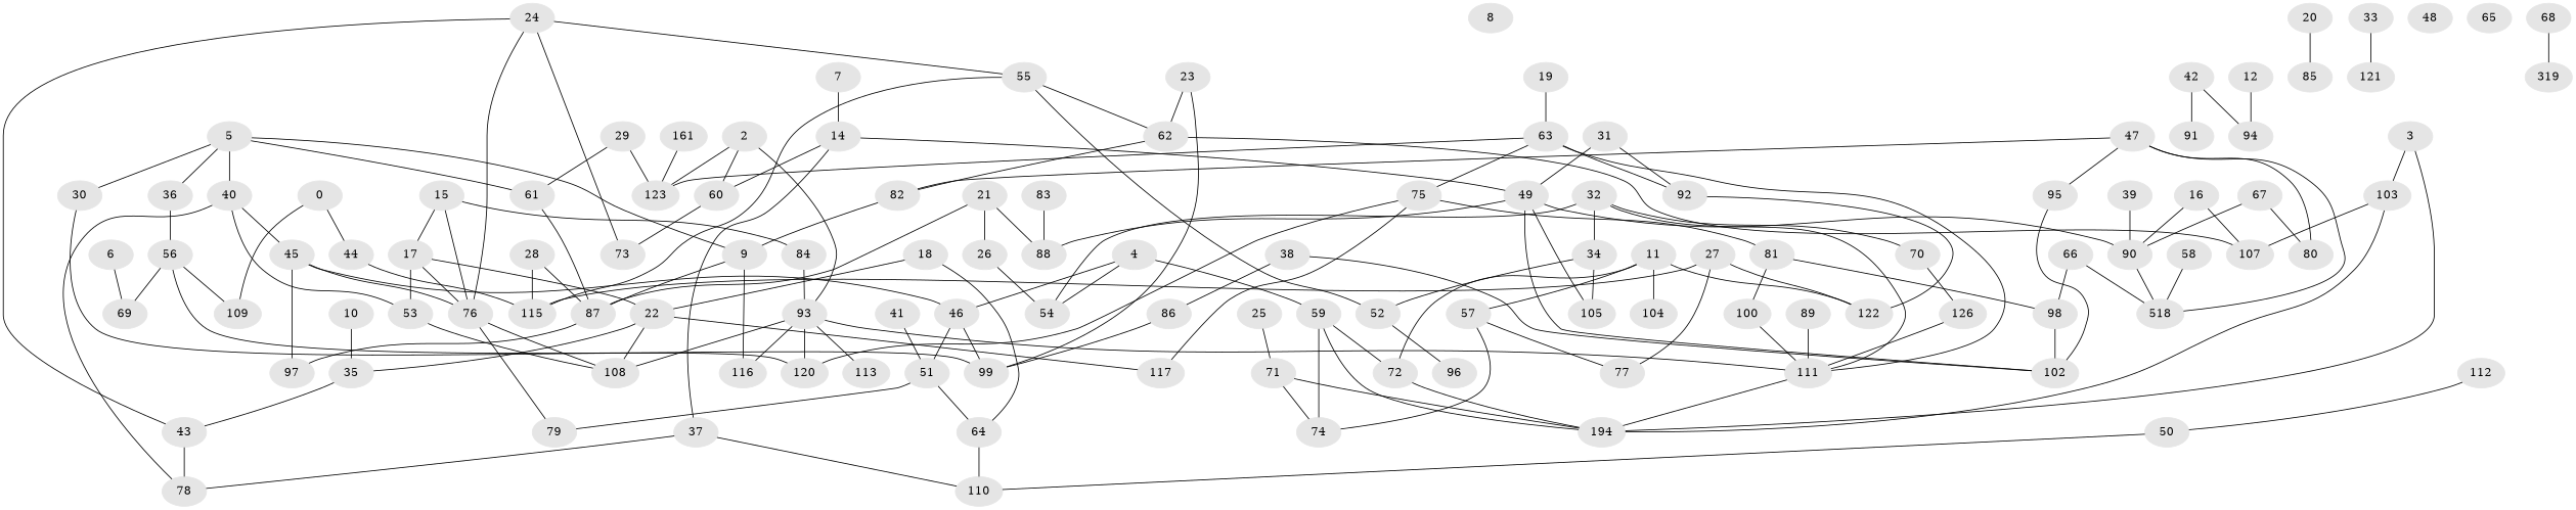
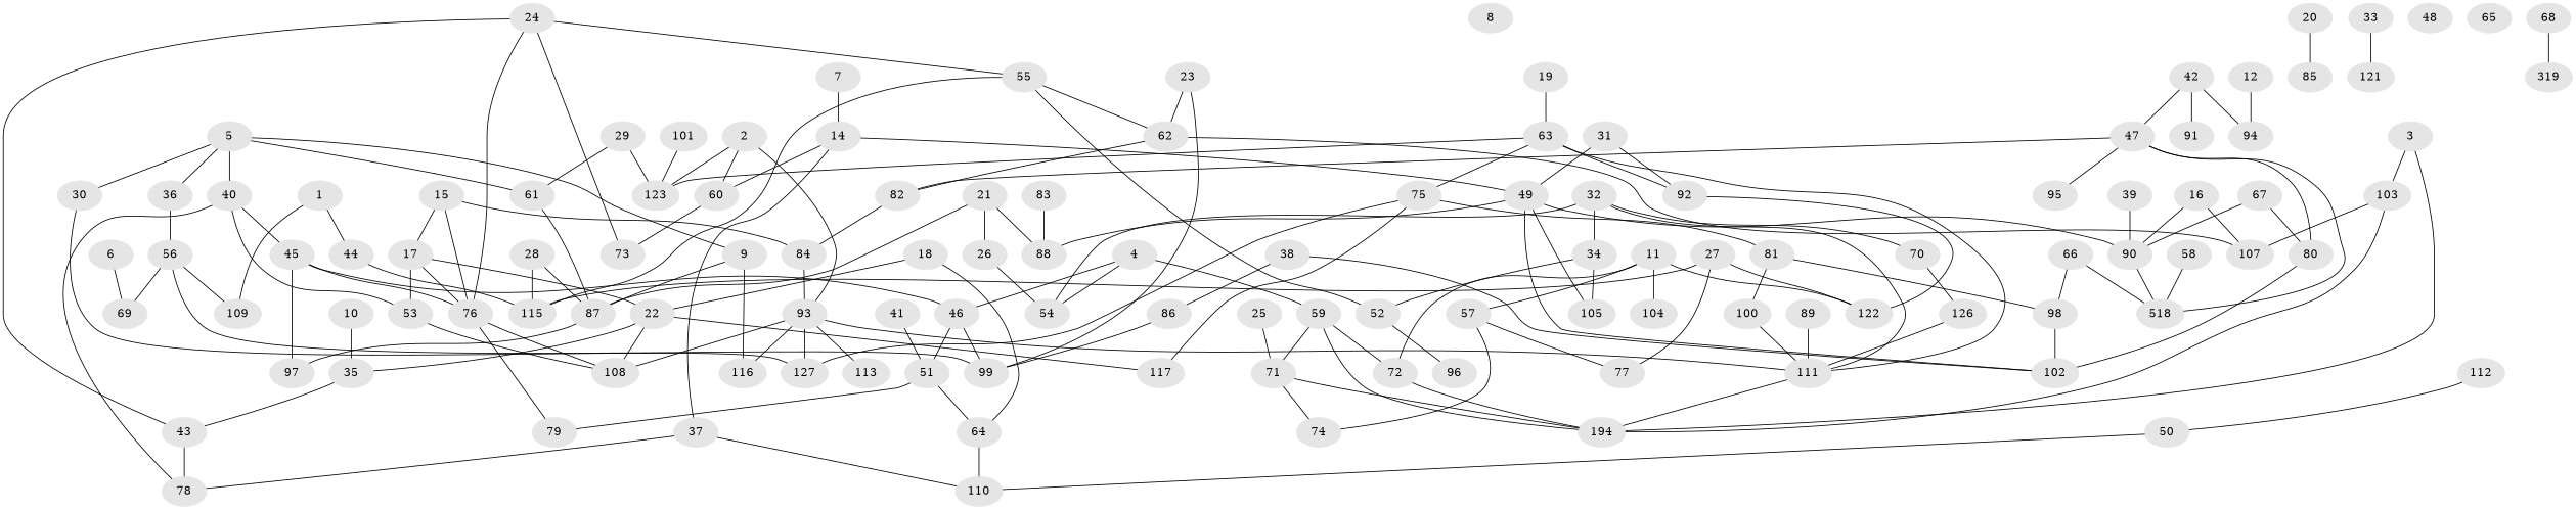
  graph {
    node [color=gray90 style=filled]
-   1 [label=0]
+   1
    44
    109
    5
    9
    30
    36
    40
    61
    115
    2
    60
    93
    123
    73
    116
    108
-   120
+   120 [label=127]
    111
    113
    3
    103
    n23 [label=194]
    107
    4
    54
    46
    59
    99
    51
    87
    56
    53
    78
    45
    6
    69
    7
    14
    37
    49
    8
    97
    10
    35
    43
    11
    104
    57
    72
    122
    77
    74
    12
    94
    21
    26
    88
    110
    90
    105
    102
    15
    17
    76
    84
    22
    79
    16
    n70 [label=518]
    117
    18
    64
    19
    63
    92
    75
    20
    85
    23
    62
    82
    24
    55
    52
    25
    71
    27
    28
    29
    31
    32
    34
    70
    n95 [label=126]
    33
    121
    96
    38
    86
    39
    41
    42
    47
    91
    80
    95
    48
    98
    50
    58
    81
    65
    66
    67
    n116 [label=319]
    68
    100
    83
    89
-   101 [label=161]
+   101
    112
    1 -- 44
    1 -- 109
    44 -- 115
    5 -- 9
    5 -- 30
    5 -- 36
    5 -- 40
    5 -- 61
    9 -- 116
    9 -- 87
    30 -- 120
    36 -- 56
    40 -- 53
    40 -- 78
    40 -- 45
    61 -- 87
    2 -- 60
    2 -- 93
    2 -- 123
    60 -- 73
    93 -- 116
    93 -- 108
    93 -- 120
    93 -- 111
    93 -- 113
    111 -- n23
    3 -- 103
    3 -- n23
    103 -- n23
    103 -- 107
    4 -- 54
    4 -- 46
    4 -- 59
    46 -- 99
    46 -- 51
    59 -- n23
    59 -- 72
-   59 -- 74
+   59 -- 71
    51 -- 79
    51 -- 64
    87 -- 97
    56 -- 109
    56 -- 99
    56 -- 69
    53 -- 108
    45 -- 46
    45 -- 97
    45 -- 76
    6 -- 69
    7 -- 14
    14 -- 60
    14 -- 37
    14 -- 49
    37 -- 78
    37 -- 110
    49 -- 88
    49 -- 90
    49 -- 105
    49 -- 102
    10 -- 35
    35 -- 43
    43 -- 78
    11 -- 104
    11 -- 57
    11 -- 72
    11 -- 122
    57 -- 77
    57 -- 74
    72 -- n23
    12 -- 94
    21 -- 87
    21 -- 26
    21 -- 88
    26 -- 54
    90 -- n70
    15 -- 17
    15 -- 76
    15 -- 84
    17 -- 53
    17 -- 76
    17 -- 22
    76 -- 108
    76 -- 79
    84 -- 93
    22 -- 108
    22 -- 35
    22 -- 117
    16 -- 107
    16 -- 90
    18 -- 22
    18 -- 64
    64 -- 110
    19 -- 63
    63 -- 123
    63 -- 111
    63 -- 92
    63 -- 75
    92 -- 122
    75 -- 120
    75 -- 117
    75 -- 81
    20 -- 85
    23 -- 99
    23 -- 62
    62 -- 107
    62 -- 82
-   82 -- 9
+   82 -- 84
    24 -- 73
    24 -- 43
    24 -- 76
    24 -- 55
    55 -- 115
    55 -- 62
    55 -- 52
    52 -- 96
    25 -- 71
    71 -- n23
    71 -- 74
    27 -- 115
    27 -- 122
    27 -- 77
    28 -- 115
    28 -- 87
    29 -- 61
    29 -- 123
    31 -- 49
    31 -- 92
    32 -- 111
    32 -- 54
    32 -- 34
    32 -- 70
    34 -- 105
    34 -- 52
    70 -- n95
    n95 -- 111
    33 -- 121
    38 -- 102
    38 -- 86
    86 -- 99
    39 -- 90
    41 -- 51
    42 -- 94
+   42 -- 47
    42 -- 91
    47 -- n70
    47 -- 82
    47 -- 80
    47 -- 95
-   95 -- 102
+   80 -- 102
    98 -- 102
    50 -- 110
    58 -- n70
    81 -- 98
    81 -- 100
    66 -- n70
    66 -- 98
    67 -- 90
    67 -- 80
    68 -- n116
    100 -- 111
    83 -- 88
    89 -- 111
    101 -- 123
    112 -- 50
  }
